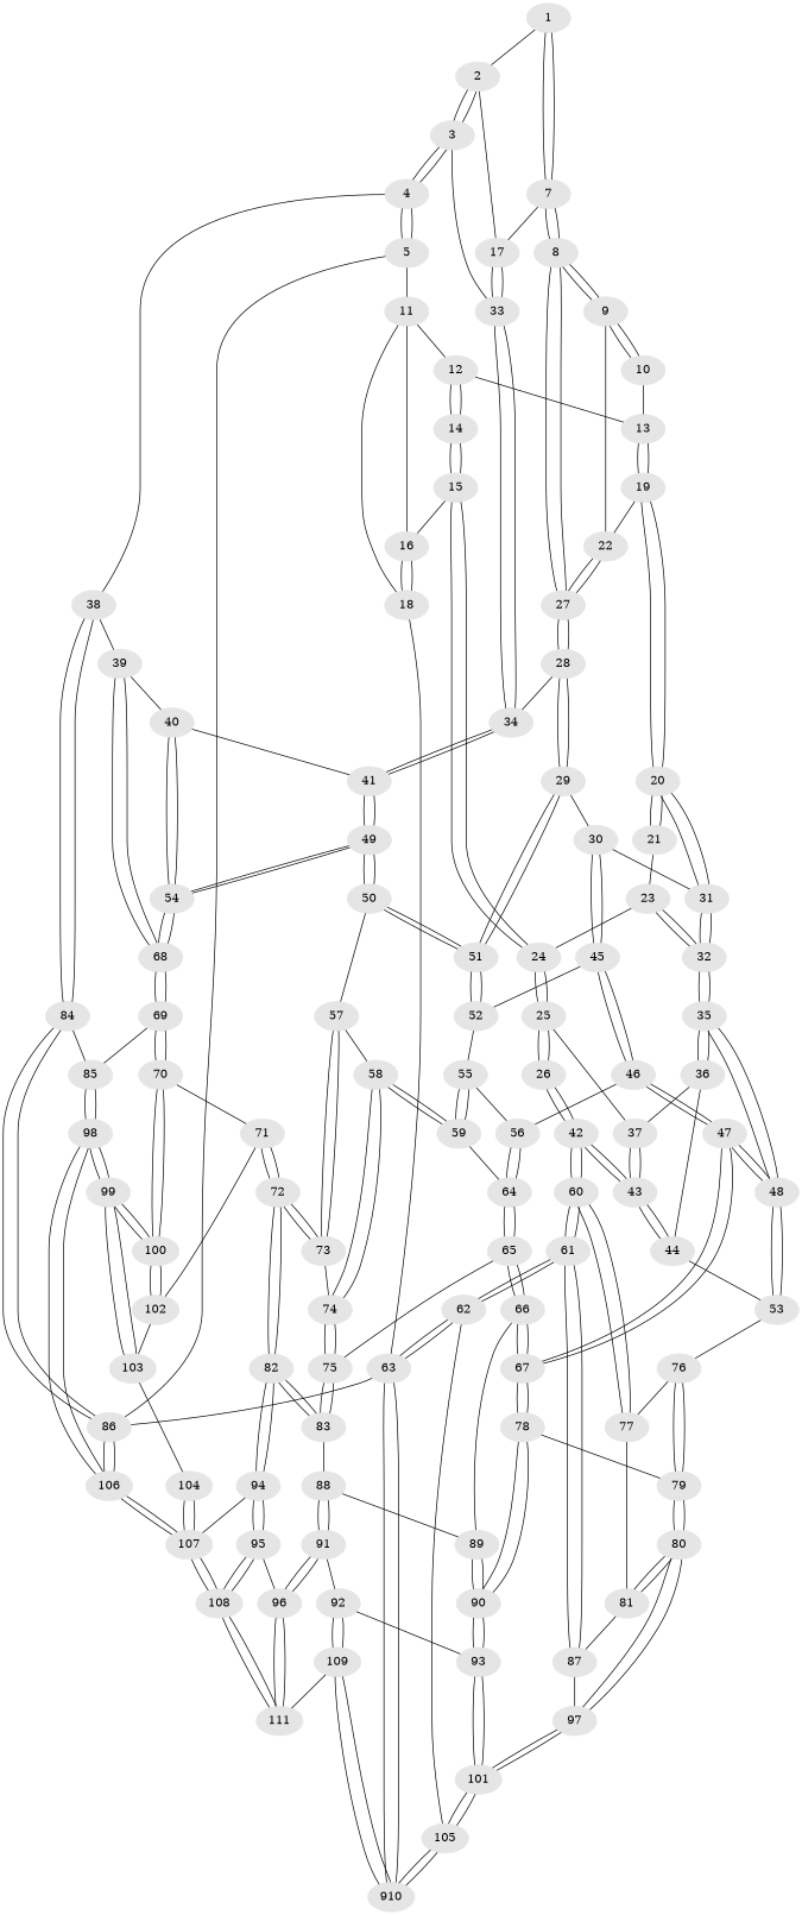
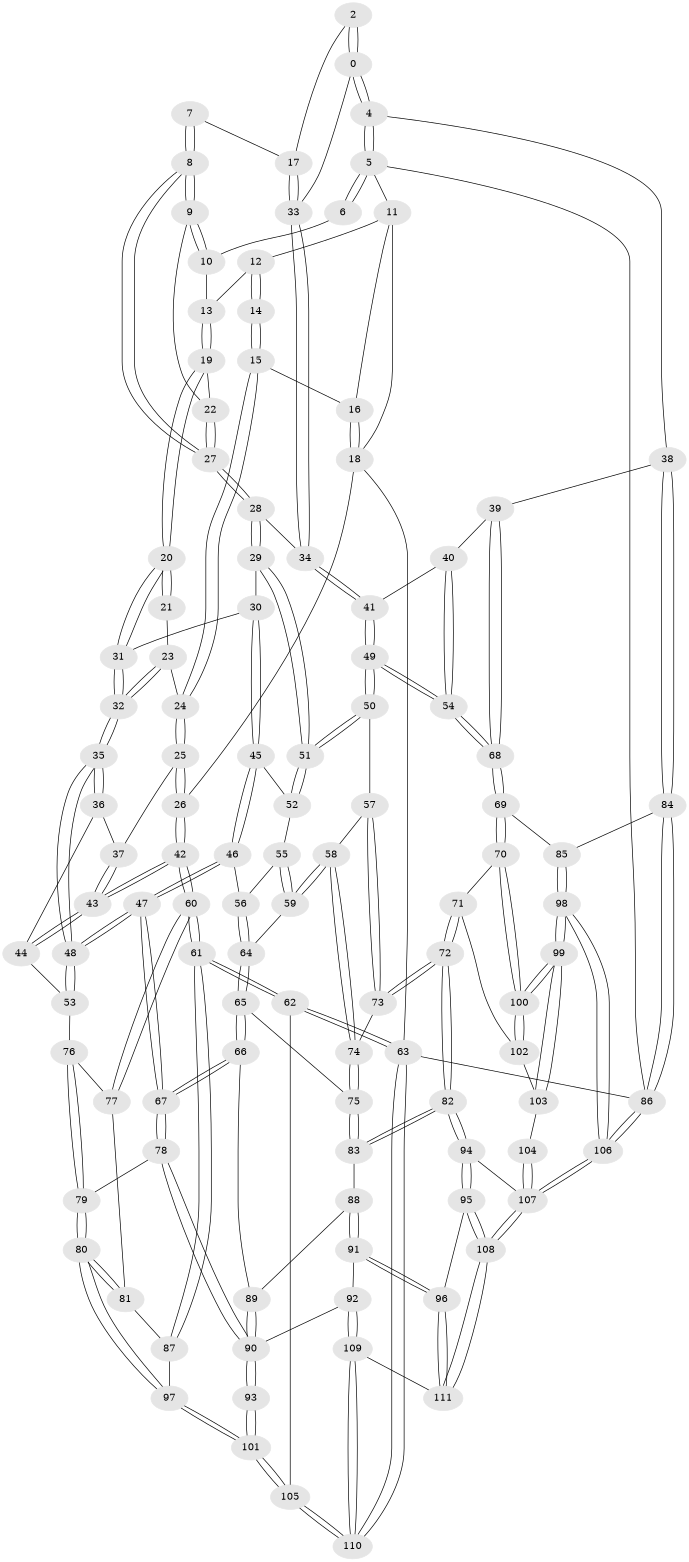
  graph {
    node [color=gray90 style=filled]
-   1
    2
    7
-   3
+   3 [label=0]
    17
    8
    4
    33
    5
    38
    34
+   6
    11
    86
    39
    84
    10
    12
    16
    18
    106
    13
    9
    27
    22
    28
    19
    14
    26
    63
    15
    20
    24
    21
    23
    25
    42
-   110 [label=910]
+   110
    31
    32
    35
    37
    43
    60
    29
    30
    51
    41
    45
    52
    46
    36
    48
    49
    44
    53
    40
    68
    85
    54
    69
    50
    61
    77
    76
    47
    56
    55
    67
    64
    78
    57
    58
    73
    59
    79
    65
    74
    75
    62
    87
    81
    105
    97
    66
    89
    83
    90
    70
    71
    100
    98
    72
    102
    82
    103
    94
    88
    80
    93
    101
    95
    107
    91
    99
    92
    96
    109
    111
    108
    104
-   1 -- 2
-   1 -- 7
-   1 -- 7
    2 -- 3
    2 -- 3
    2 -- 17
    7 -- 17
    7 -- 8
    7 -- 8
    3 -- 4
    3 -- 4
    3 -- 33
    17 -- 33
    17 -- 33
    8 -- 9
    8 -- 9
    8 -- 27
    8 -- 27
    4 -- 5
    4 -- 5
    4 -- 38
    33 -- 34
    33 -- 34
+   5 -- 6
+   5 -- 6
    5 -- 11
    5 -- 86
    38 -- 39
    38 -- 84
    38 -- 84
    34 -- 41
    34 -- 41
+   6 -- 10
    11 -- 12
    11 -- 16
    11 -- 18
    86 -- 106
    86 -- 106
    39 -- 40
    39 -- 68
    39 -- 68
    84 -- 86
    84 -- 86
    84 -- 85
    10 -- 13
    12 -- 13
    12 -- 14
    12 -- 14
    16 -- 18
    16 -- 18
+   18 -- 26
    18 -- 63
    106 -- 107
    106 -- 107
    13 -- 19
    13 -- 19
    9 -- 10
    9 -- 10
    9 -- 22
    27 -- 28
    27 -- 28
    22 -- 27
    22 -- 27
    28 -- 34
    28 -- 29
    28 -- 29
    19 -- 22
    19 -- 20
    19 -- 20
    14 -- 15
    14 -- 15
    26 -- 42
    26 -- 42
    63 -- 86
    63 -- 110
    63 -- 110
    15 -- 16
    15 -- 24
    15 -- 24
    20 -- 21
    20 -- 21
    20 -- 31
    20 -- 31
    24 -- 25
    24 -- 25
    21 -- 23
    23 -- 24
    23 -- 32
    23 -- 32
    25 -- 26
    25 -- 26
    25 -- 37
    42 -- 43
    42 -- 43
    42 -- 60
    42 -- 60
    31 -- 32
    31 -- 32
    32 -- 35
    32 -- 35
    35 -- 36
    35 -- 36
    35 -- 48
    35 -- 48
    37 -- 43
    37 -- 43
    43 -- 44
    43 -- 44
    60 -- 61
    60 -- 61
    60 -- 77
    60 -- 77
    29 -- 30
    29 -- 51
    29 -- 51
    30 -- 31
    30 -- 45
    30 -- 45
    51 -- 52
    51 -- 52
    41 -- 49
    41 -- 49
    45 -- 52
    45 -- 46
    45 -- 46
    52 -- 55
    46 -- 47
    46 -- 47
    46 -- 56
    36 -- 37
    36 -- 44
    48 -- 53
    48 -- 53
    49 -- 54
    49 -- 54
    49 -- 50
    49 -- 50
    44 -- 53
    53 -- 76
    40 -- 41
    40 -- 54
    40 -- 54
    68 -- 69
    68 -- 69
    85 -- 98
    85 -- 98
    54 -- 68
    54 -- 68
    69 -- 85
    69 -- 70
    69 -- 70
    50 -- 51
    50 -- 51
    50 -- 57
    61 -- 62
    61 -- 62
    61 -- 87
    61 -- 87
    77 -- 81
    76 -- 77
    76 -- 79
    76 -- 79
    47 -- 48
    47 -- 48
    47 -- 67
    47 -- 67
    56 -- 64
    56 -- 64
    55 -- 56
    55 -- 59
    55 -- 59
    67 -- 78
    67 -- 78
    64 -- 65
    64 -- 65
    78 -- 79
    78 -- 90
    78 -- 90
    57 -- 58
    57 -- 73
    57 -- 73
    58 -- 59
    58 -- 59
    58 -- 74
    58 -- 74
    73 -- 74
    59 -- 64
    79 -- 80
    79 -- 80
    65 -- 75
    65 -- 66
    65 -- 66
    74 -- 75
    74 -- 75
    75 -- 83
    75 -- 83
    62 -- 63
    62 -- 63
    62 -- 105
    87 -- 97
    81 -- 87
    105 -- 110
    105 -- 110
    97 -- 101
    97 -- 101
    66 -- 67
    66 -- 67
    66 -- 89
    89 -- 90
    89 -- 90
    83 -- 88
    90 -- 93
    90 -- 93
    70 -- 71
    70 -- 100
    70 -- 100
    71 -- 72
    71 -- 72
    71 -- 102
    100 -- 102
    100 -- 102
    98 -- 106
    98 -- 106
    98 -- 99
    98 -- 99
    72 -- 73
    72 -- 73
    72 -- 82
    72 -- 82
    102 -- 103
    82 -- 83
    82 -- 83
    82 -- 94
    82 -- 94
    103 -- 104
    94 -- 95
    94 -- 95
    94 -- 107
    88 -- 89
    88 -- 91
    88 -- 91
    80 -- 81
    80 -- 81
    80 -- 97
    80 -- 97
    93 -- 101
    93 -- 101
    101 -- 105
    101 -- 105
    95 -- 96
    95 -- 108
    95 -- 108
    107 -- 108
    107 -- 108
    91 -- 92
    91 -- 96
    91 -- 96
    99 -- 100
    99 -- 100
    99 -- 103
    99 -- 103
-   92 -- 93
+   92 -- 90
    92 -- 109
    92 -- 109
    96 -- 111
    96 -- 111
    109 -- 110
    109 -- 110
    109 -- 111
    108 -- 111
    108 -- 111
    104 -- 107
    104 -- 107
  }
